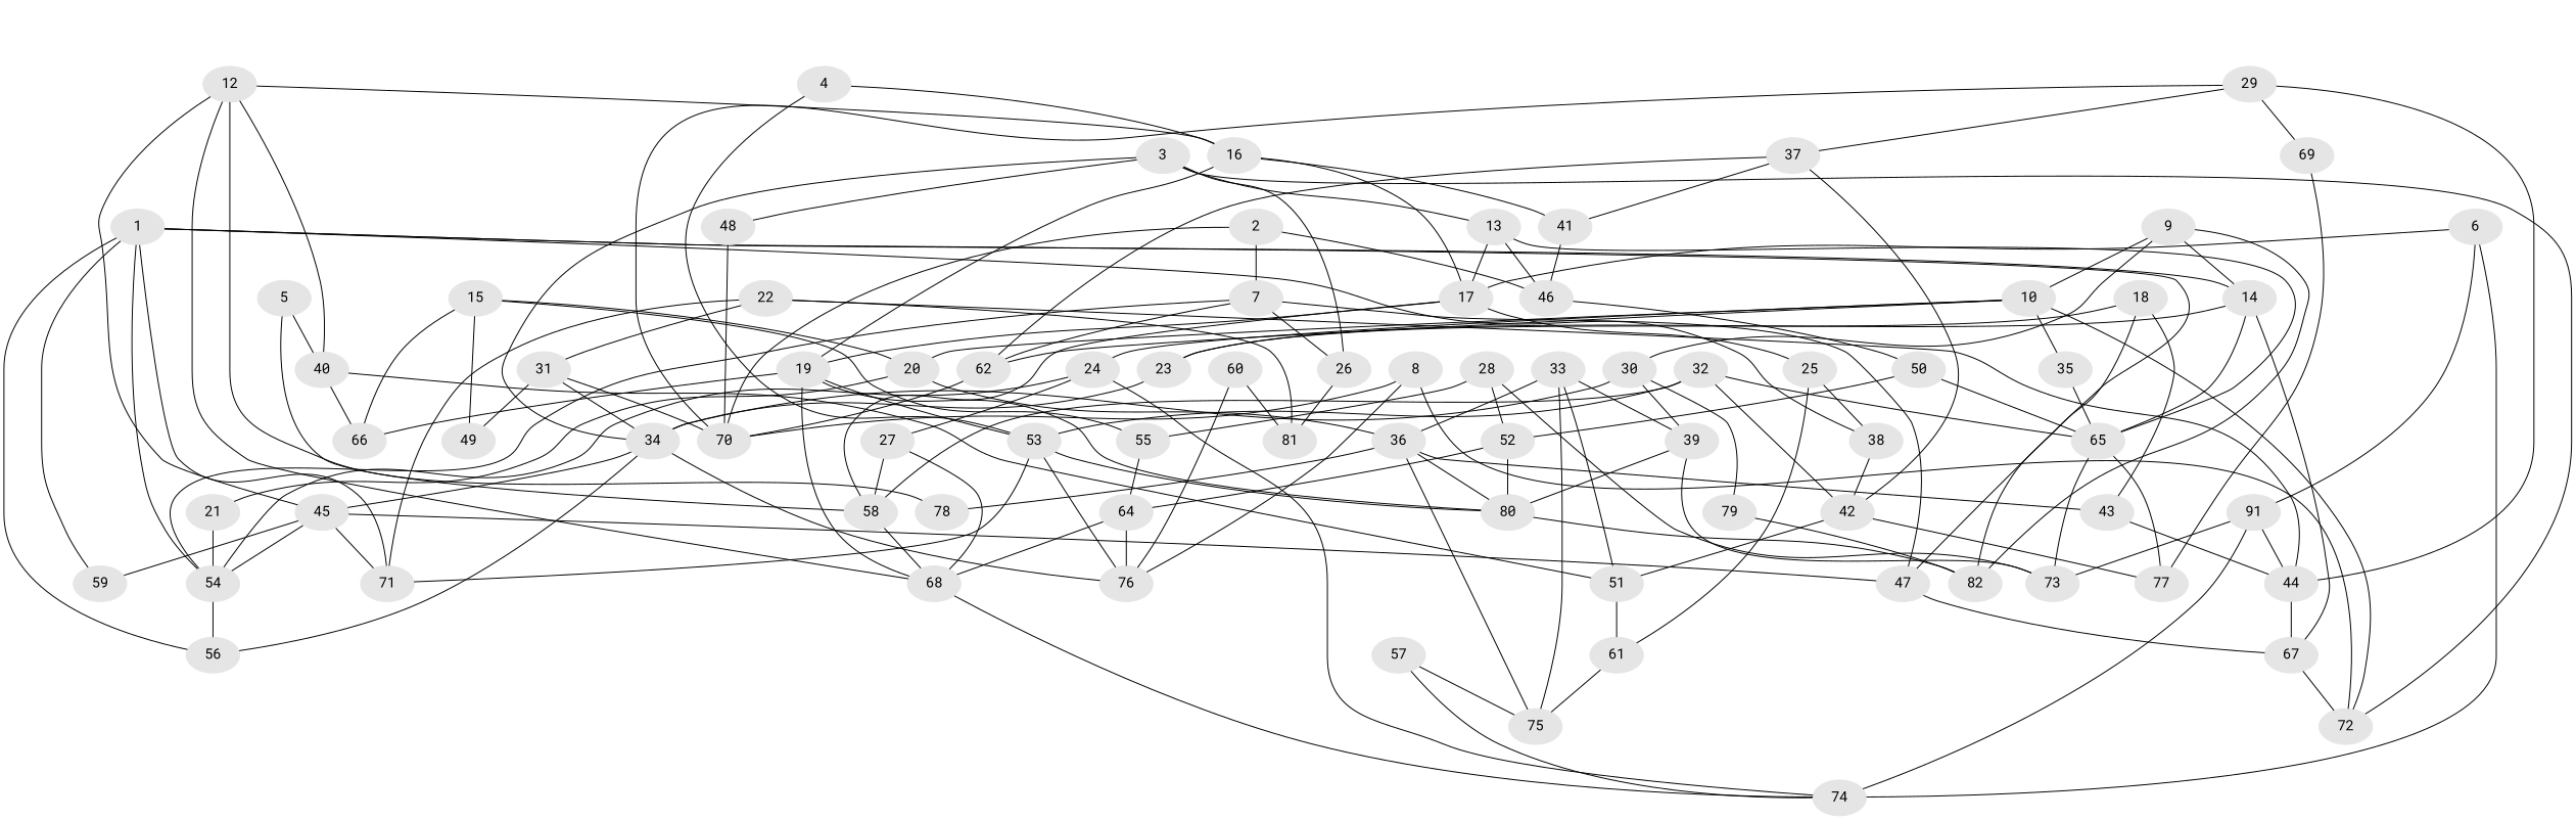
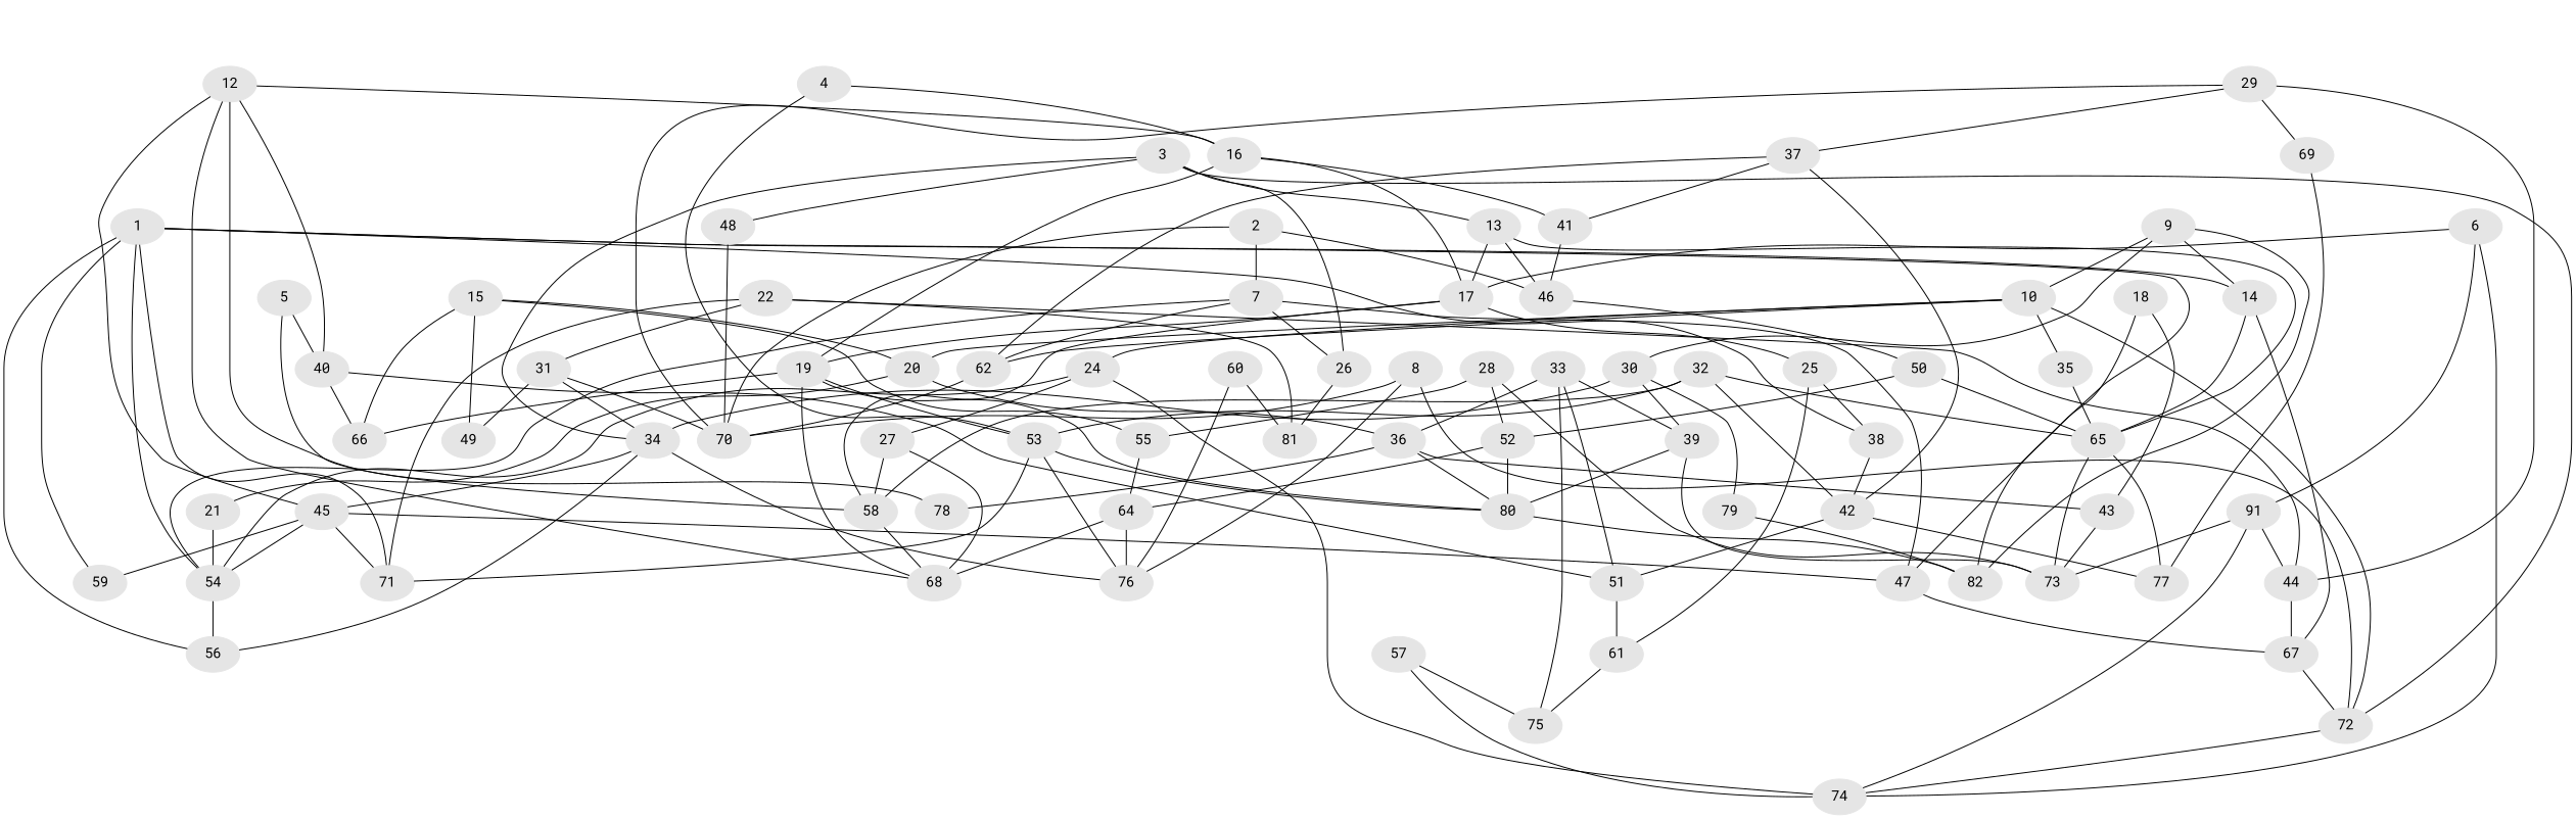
  graph {
    fontname="Roboto Mono"
    node [color=gray90 fontname="Roboto Mono" style=filled]
    edge [fontname="Roboto Mono"]
    1
    14
    38
    47
    54
    56
    59
    71
    65
-   23
    67
    42
    2
    7
    46
    70
    26
    62
    50
    3
    13
    34
    48
    72
    17
    81
    76
    45
    74
    4
    16
    53
    19
    41
    80
    5
    40
    58
    66
    51
    68
    n42 [label=91]
    6
    44
    73
    25
    8
    9
    10
    30
    82
    20
    24
    35
    39
    79
    21
    36
    27
    12
    78
    77
    15
    49
    55
    64
    61
    18
    43
    75
    22
    31
    28
    52
    29
    37
    69
    32
    33
    57
    60
    1 -- 14
    1 -- 38
    1 -- 47
    1 -- 54
    1 -- 56
    1 -- 59
    1 -- 71
    14 -- 65
-   14 -- 23
    14 -- 67
    38 -- 42
    47 -- 67
    54 -- 56
    65 -- 73
    65 -- 77
-   23 -- 34
    67 -- 72
    42 -- 51
    42 -- 77
    2 -- 7
    2 -- 46
    2 -- 70
    7 -- 47
    7 -- 54
    7 -- 26
    7 -- 62
    46 -- 50
    26 -- 81
    62 -- 70
    50 -- 65
    50 -- 52
    3 -- 26
    3 -- 13
    3 -- 34
    3 -- 48
    3 -- 72
    13 -- 65
    13 -- 46
    13 -- 17
    34 -- 56
    34 -- 76
    34 -- 45
    48 -- 70
-   68 -- 74
+   72 -- 74
    17 -- 19
    17 -- 58
    17 -- 25
    45 -- 47
    45 -- 54
    45 -- 59
    45 -- 71
    4 -- 16
    4 -- 53
    16 -- 17
    16 -- 19
    16 -- 41
    53 -- 71
    53 -- 76
    53 -- 80
    19 -- 53
    19 -- 80
    19 -- 66
    19 -- 68
    41 -- 46
    80 -- 82
    5 -- 40
    5 -- 58
    40 -- 66
    40 -- 51
    58 -- 68
    51 -- 61
    n42 -- 74
    n42 -- 44
    n42 -- 73
    6 -- 17
    6 -- 74
    6 -- n42
    44 -- 67
    25 -- 38
    25 -- 61
    8 -- 70
    8 -- 72
    8 -- 76
    9 -- 14
    9 -- 10
    9 -- 30
    9 -- 82
    10 -- 62
    10 -- 72
    10 -- 20
    10 -- 24
    10 -- 35
    30 -- 34
    30 -- 39
    30 -- 79
    20 -- 21
    20 -- 36
    24 -- 54
    24 -- 74
    24 -- 27
    35 -- 65
    39 -- 80
    39 -- 73
    79 -- 82
    21 -- 54
    36 -- 80
    36 -- 78
    36 -- 43
-   36 -- 75
    27 -- 58
    27 -- 68
    12 -- 45
    12 -- 16
    12 -- 40
    12 -- 68
    12 -- 78
    15 -- 66
    15 -- 20
    15 -- 49
    15 -- 55
    55 -- 64
    64 -- 76
    64 -- 68
    61 -- 75
-   18 -- 23
    18 -- 82
    18 -- 43
-   43 -- 44
+   43 -- 73
    22 -- 71
    22 -- 81
    22 -- 44
    22 -- 31
    31 -- 70
    31 -- 34
    31 -- 49
    28 -- 73
    28 -- 55
    28 -- 52
    52 -- 80
    52 -- 64
    29 -- 70
    29 -- 44
    29 -- 37
    29 -- 69
    37 -- 42
    37 -- 62
    37 -- 41
    69 -- 77
    32 -- 65
    32 -- 42
    32 -- 53
    32 -- 58
    33 -- 51
    33 -- 39
    33 -- 36
    33 -- 75
    57 -- 74
    57 -- 75
    60 -- 81
    60 -- 76
  }
